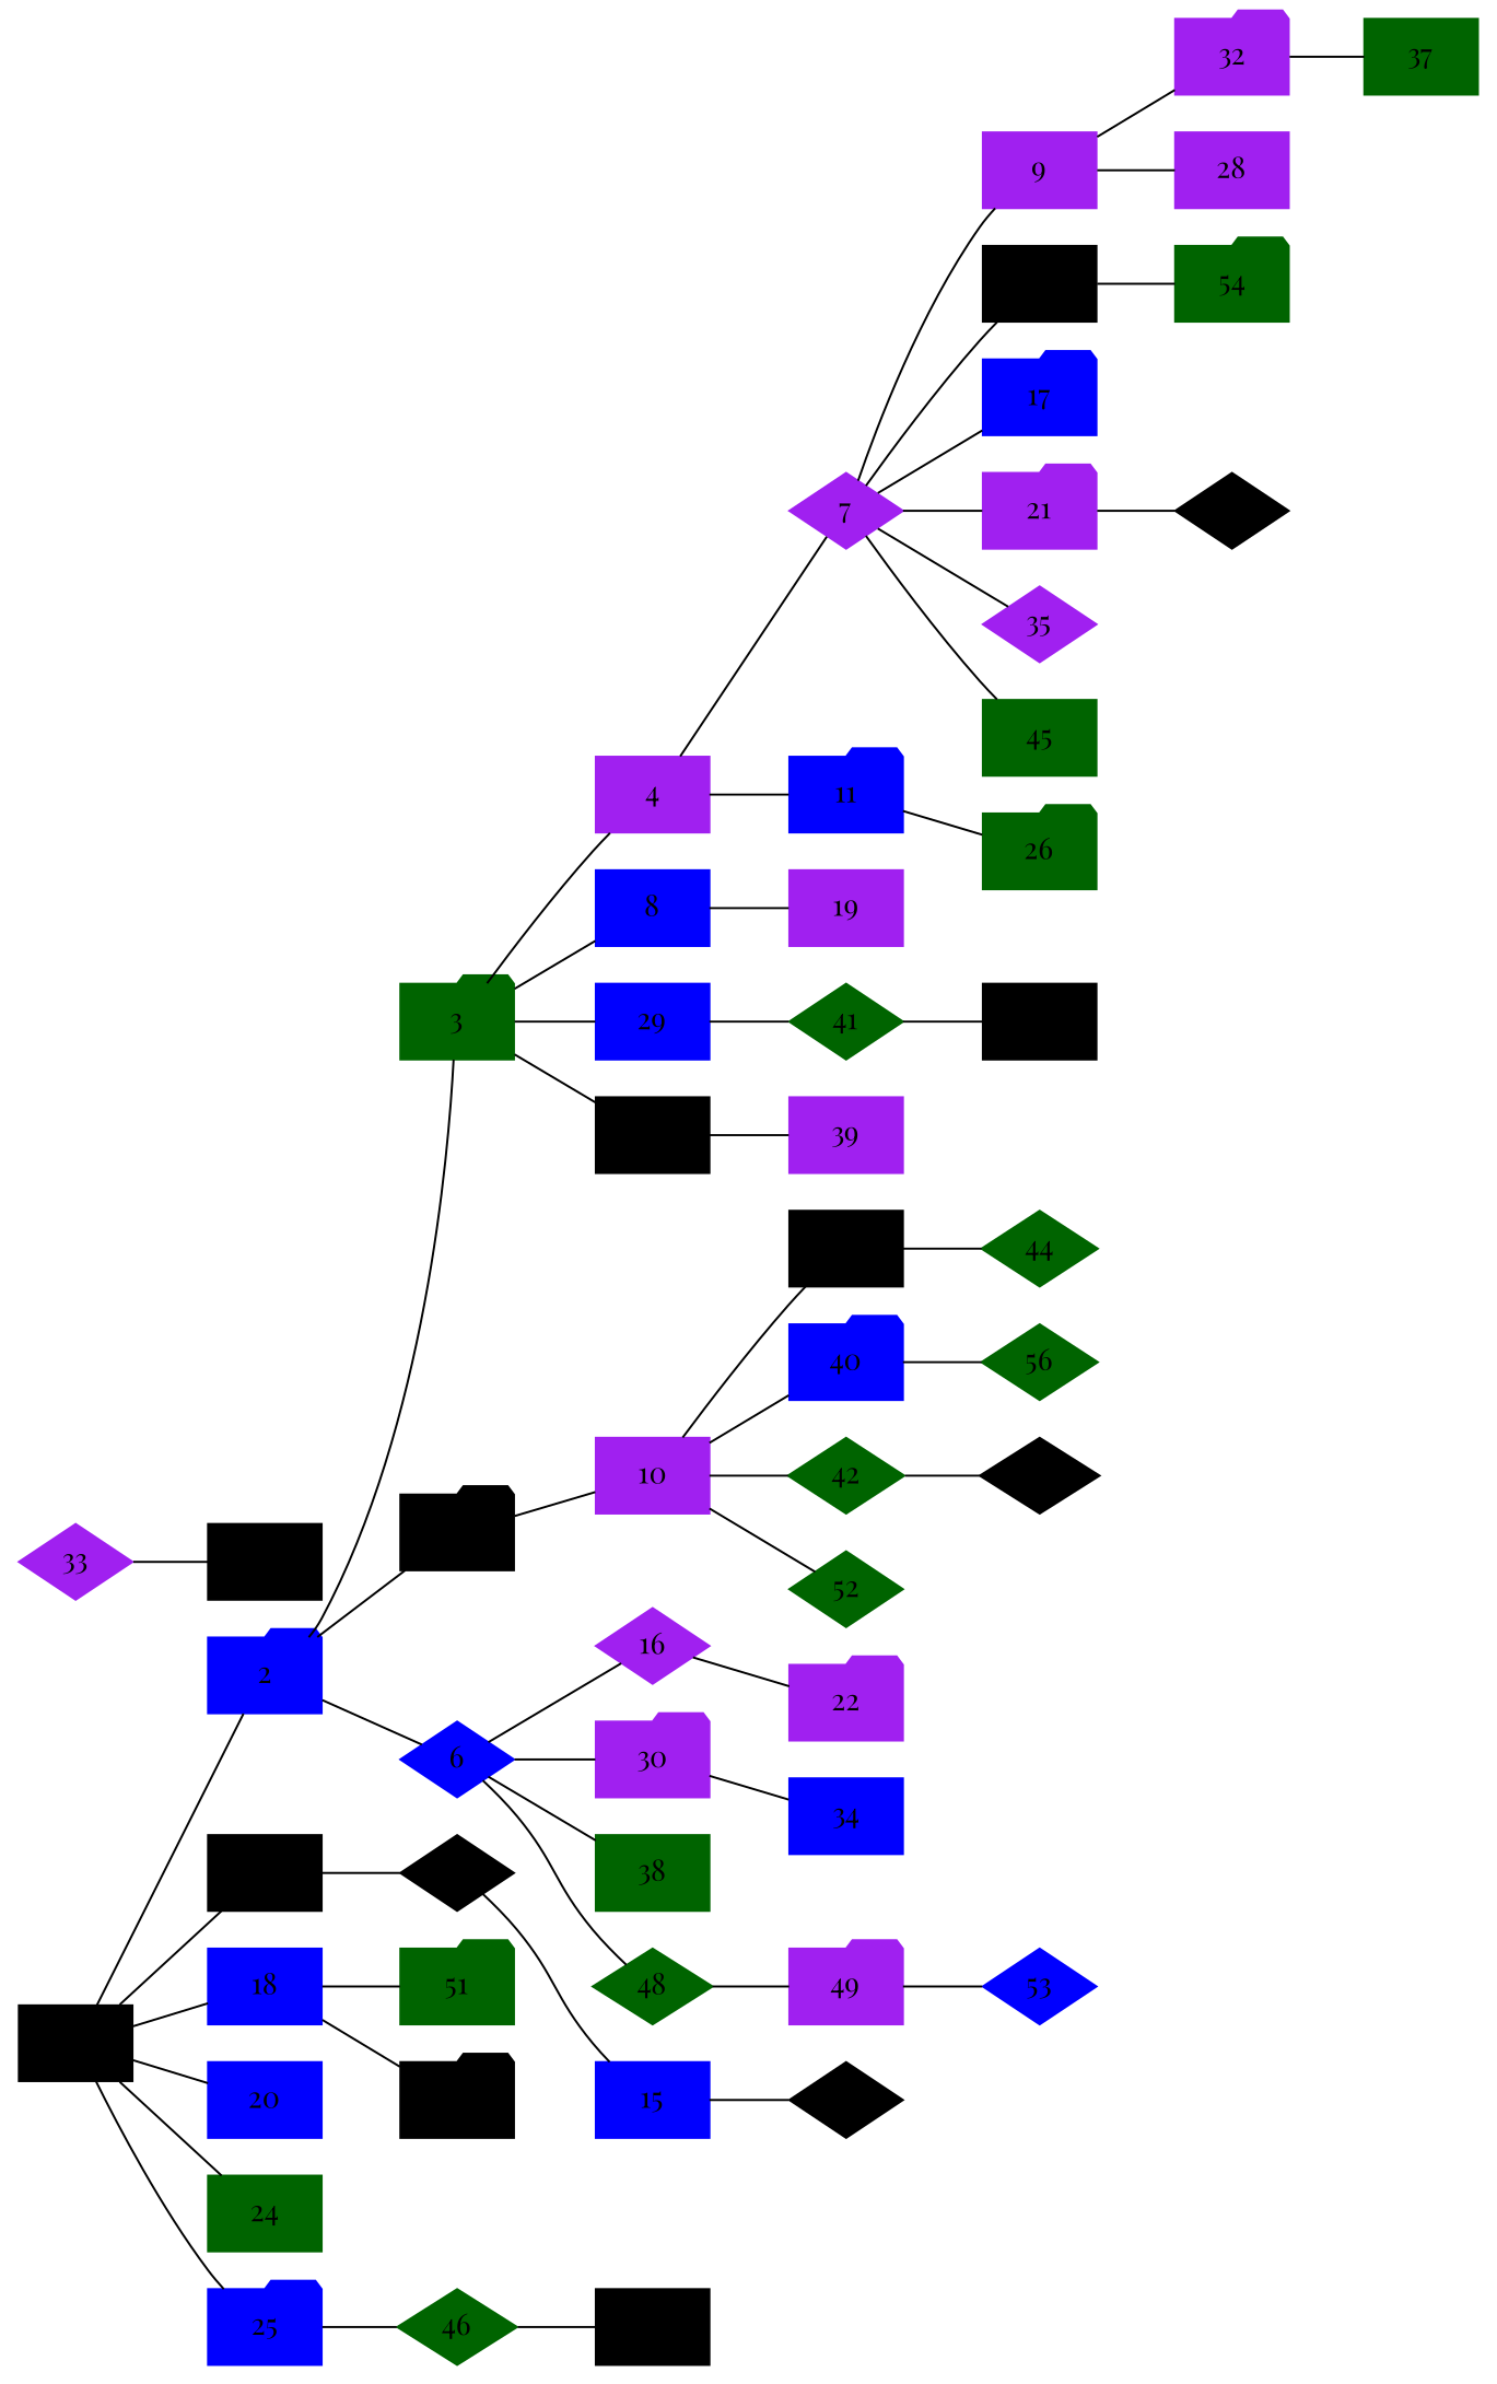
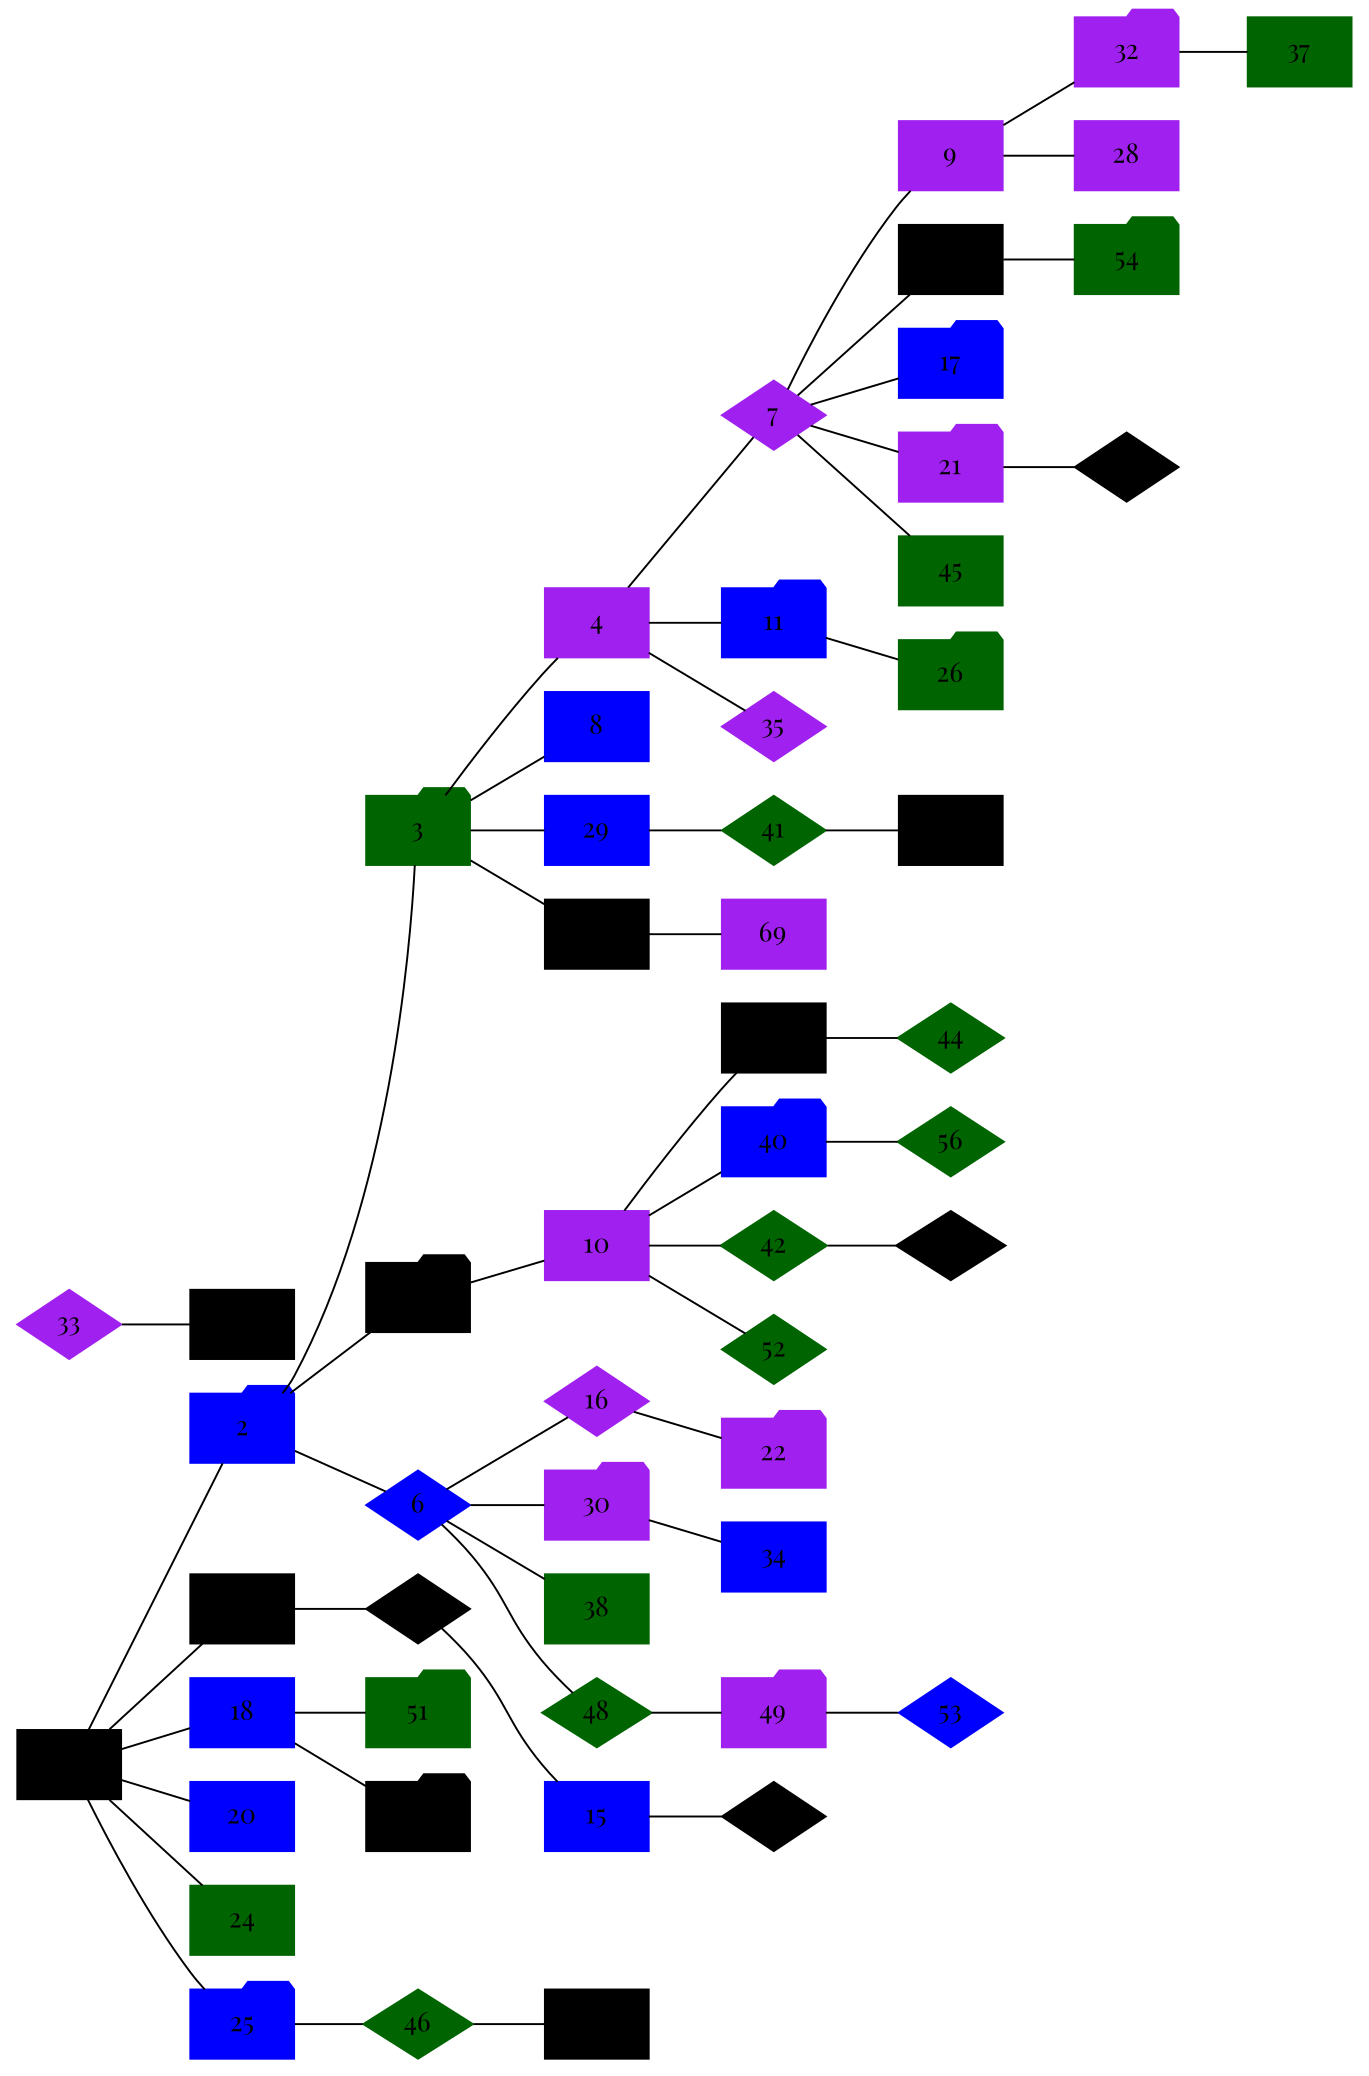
  graph {
    fontname="Playfair Display"
    rankdir=LR
    node [color=darkgreen fontname="Playfair Display" shape=box style=filled]
    edge [fontname="Playfair Display"]
    1 [color=black]
    2 [color=blue shape=folder]
    13 [color=black]
    18 [color=blue]
    20 [color=blue]
    24
    25 [color=blue shape=folder]
    3 [shape=folder]
    5 [color=black shape=folder]
    6 [color=blue shape=diamond]
    14 [color=black shape=diamond]
    51 [shape=folder]
    59 [color=black shape=folder]
    46 [shape=diamond]
    4 [color=purple]
    8 [color=blue]
    29 [color=blue]
    36 [color=black]
    10 [color=purple]
    16 [color=purple shape=diamond]
    30 [color=purple shape=folder]
    38
    48 [shape=diamond]
    7 [color=purple shape=diamond]
    11 [color=blue shape=folder]
-   19 [color=purple]
    41 [shape=diamond]
-   39 [color=purple]
+   39 [color=purple label=69]
    9 [color=purple]
    12 [color=black]
    17 [color=blue shape=folder]
    21 [color=purple shape=folder]
    35 [color=purple shape=diamond]
    45
    26 [shape=folder]
    27 [color=black]
    40 [color=blue shape=folder]
    42 [shape=diamond]
    52 [shape=diamond]
    22 [color=purple shape=folder]
    34 [color=blue]
    49 [color=purple shape=folder]
    32 [color=purple shape=folder]
    28 [color=purple]
    54 [shape=folder]
    55 [color=black shape=diamond]
    37
    44 [shape=diamond]
    33 [color=purple shape=diamond]
    58 [color=black]
    56 [shape=diamond]
    50 [color=black shape=diamond]
    15 [color=blue]
    23 [color=black shape=diamond]
    47 [color=black]
    57 [color=black]
    53 [color=blue shape=diamond]
    1 -- 2
    1 -- 13
    1 -- 18
    1 -- 20
    1 -- 24
    1 -- 25
    2 -- 3
    2 -- 5
    2 -- 6
    13 -- 14
    18 -- 51
    18 -- 59
    25 -- 46
    3 -- 4
    3 -- 8
    3 -- 29
    3 -- 36
    5 -- 10
    6 -- 16
    6 -- 30
    6 -- 38
    6 -- 48
    14 -- 15
    46 -- 47
    4 -- 7
    4 -- 11
-   8 -- 19
    29 -- 41
    36 -- 39
    10 -- 27
    10 -- 40
    10 -- 42
    10 -- 52
    16 -- 22
    30 -- 34
    48 -- 49
    7 -- 9
    7 -- 12
    7 -- 17
    7 -- 21
-   7 -- 35
+   4 -- 35
    7 -- 45
    11 -- 26
    41 -- 57
    9 -- 32
    9 -- 28
    12 -- 54
    21 -- 55
    27 -- 44
    40 -- 56
    42 -- 50
    49 -- 53
    32 -- 37
    33 -- 58
    15 -- 23
  }
